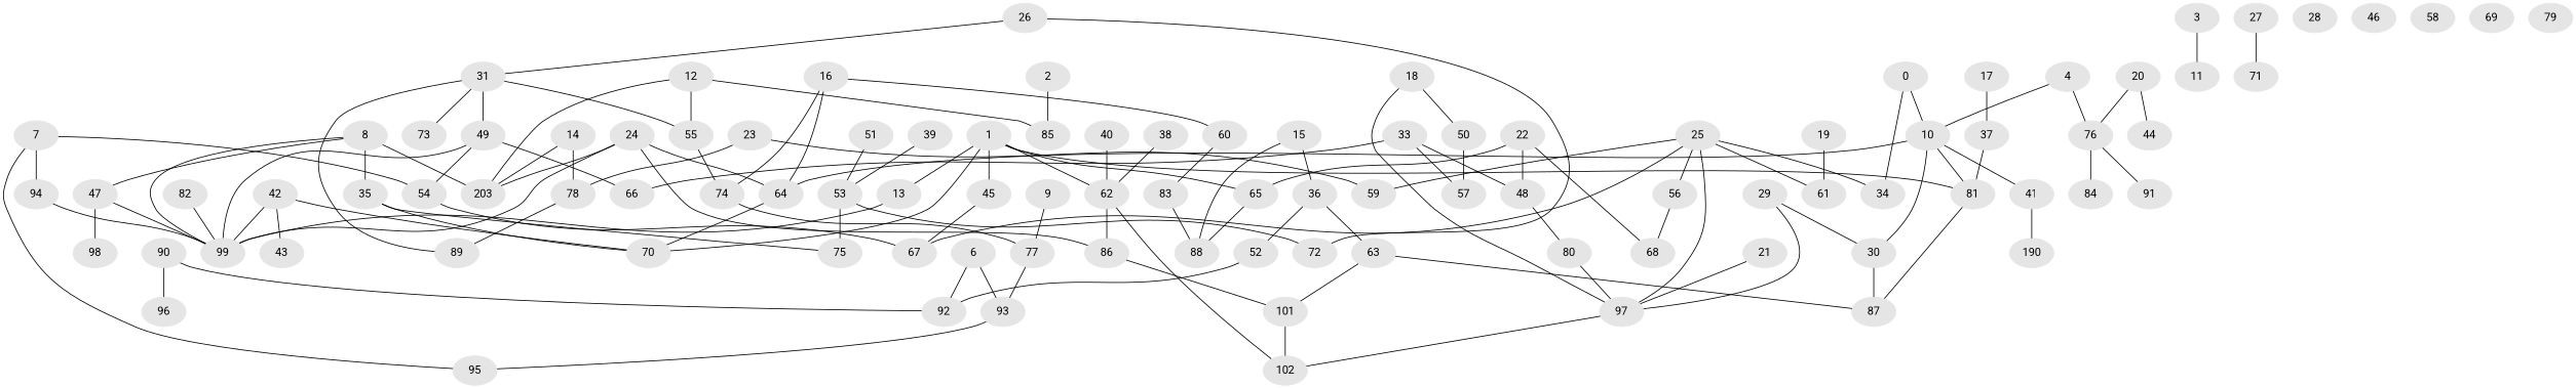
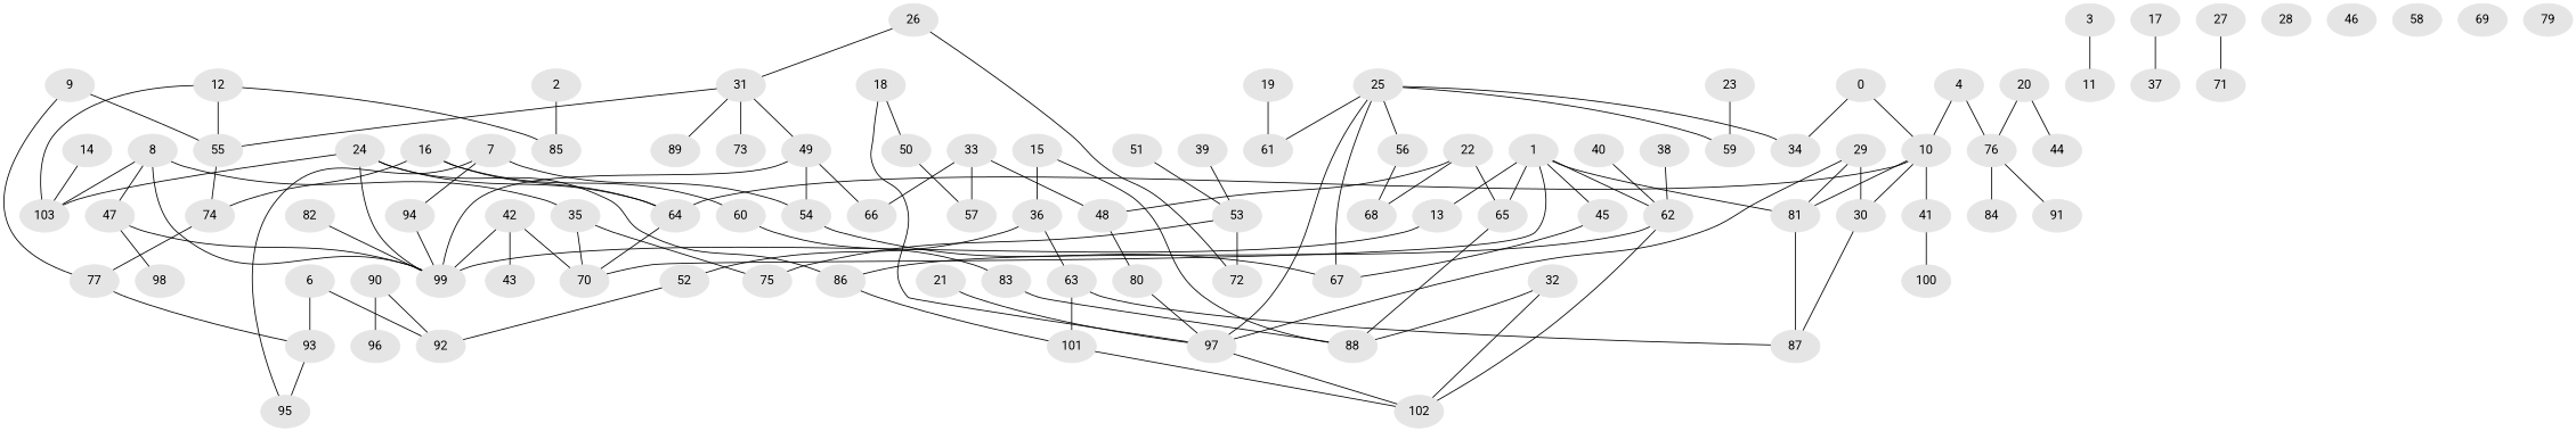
  graph {
    fontname=Roboto
    node [color=gray90 fontname=Roboto style=filled]
    edge [fontname=Roboto]
    1
    13
    45
    62
    65
    70
    81
    99
    67
    86
    102
    88
    87
    2
    85
    3
    11
    4
    10
    76
    30
    41
    64
    84
    91
    n26 [label=0]
    34
    6
    92
    93
    95
    7
    54
    94
    8
    35
    47
-   103 [label=203]
+   103
    75
    98
    9
    55
    77
    74
-   100 [label=190]
+   100
    12
    14
-   78
    89
    15
    36
    52
    63
    16
    60
    83
    17
    37
    18
    50
    97
    57
    19
    61
    20
    44
    21
    22
    48
    68
    80
    23
    59
    24
    101
    25
    56
    26
    31
    72
    49
    73
    27
    71
    28
    29
    66
+   32
    33
    38
    39
    53
    40
    42
    43
    46
    51
    58
    69
    79
    82
    90
    96
    1 -- 13
    1 -- 45
    1 -- 62
    1 -- 65
    1 -- 70
    1 -- 81
    13 -- 99
    45 -- 67
    62 -- 86
    62 -- 102
    65 -- 88
    81 -- 87
    86 -- 101
    2 -- 85
    3 -- 11
    4 -- 10
    4 -- 76
    10 -- 81
    10 -- 30
    10 -- 41
    10 -- 64
    76 -- 84
    76 -- 91
    30 -- 87
    41 -- 100
    64 -- 70
    n26 -- 10
    n26 -- 34
    6 -- 92
    6 -- 93
    93 -- 95
    7 -- 95
    7 -- 54
    7 -- 94
    54 -- 67
    94 -- 99
    8 -- 99
    8 -- 35
    8 -- 47
    8 -- 103
    35 -- 70
    35 -- 75
    47 -- 99
    47 -- 98
+   9 -- 55
    9 -- 77
    55 -- 74
    77 -- 93
    74 -- 77
    12 -- 85
    12 -- 103
    12 -- 55
    14 -- 103
-   14 -- 78
-   78 -- 89
    15 -- 88
    15 -- 36
    36 -- 52
    36 -- 63
    52 -- 92
    63 -- 87
    63 -- 101
    16 -- 64
    16 -- 74
    16 -- 60
    60 -- 83
    83 -- 88
    17 -- 37
-   37 -- 81
+   29 -- 81
    18 -- 50
    18 -- 97
    50 -- 57
    97 -- 102
    19 -- 61
    20 -- 76
    20 -- 44
    21 -- 97
    22 -- 65
    22 -- 48
    22 -- 68
    48 -- 80
    80 -- 97
-   23 -- 78
    23 -- 59
    24 -- 99
    24 -- 86
    24 -- 64
    24 -- 103
    101 -- 102
    25 -- 67
    25 -- 34
    25 -- 97
    25 -- 61
    25 -- 59
    25 -- 56
    56 -- 68
    26 -- 31
    26 -- 72
    31 -- 55
    31 -- 89
    31 -- 49
    31 -- 73
    49 -- 99
    49 -- 54
    49 -- 66
    27 -- 71
    29 -- 30
    29 -- 97
+   32 -- 102
+   32 -- 88
    33 -- 57
    33 -- 48
    33 -- 66
    38 -- 62
    39 -- 53
    53 -- 75
    53 -- 72
    40 -- 62
    42 -- 70
    42 -- 99
    42 -- 43
    51 -- 53
    82 -- 99
    90 -- 92
    90 -- 96
  }
